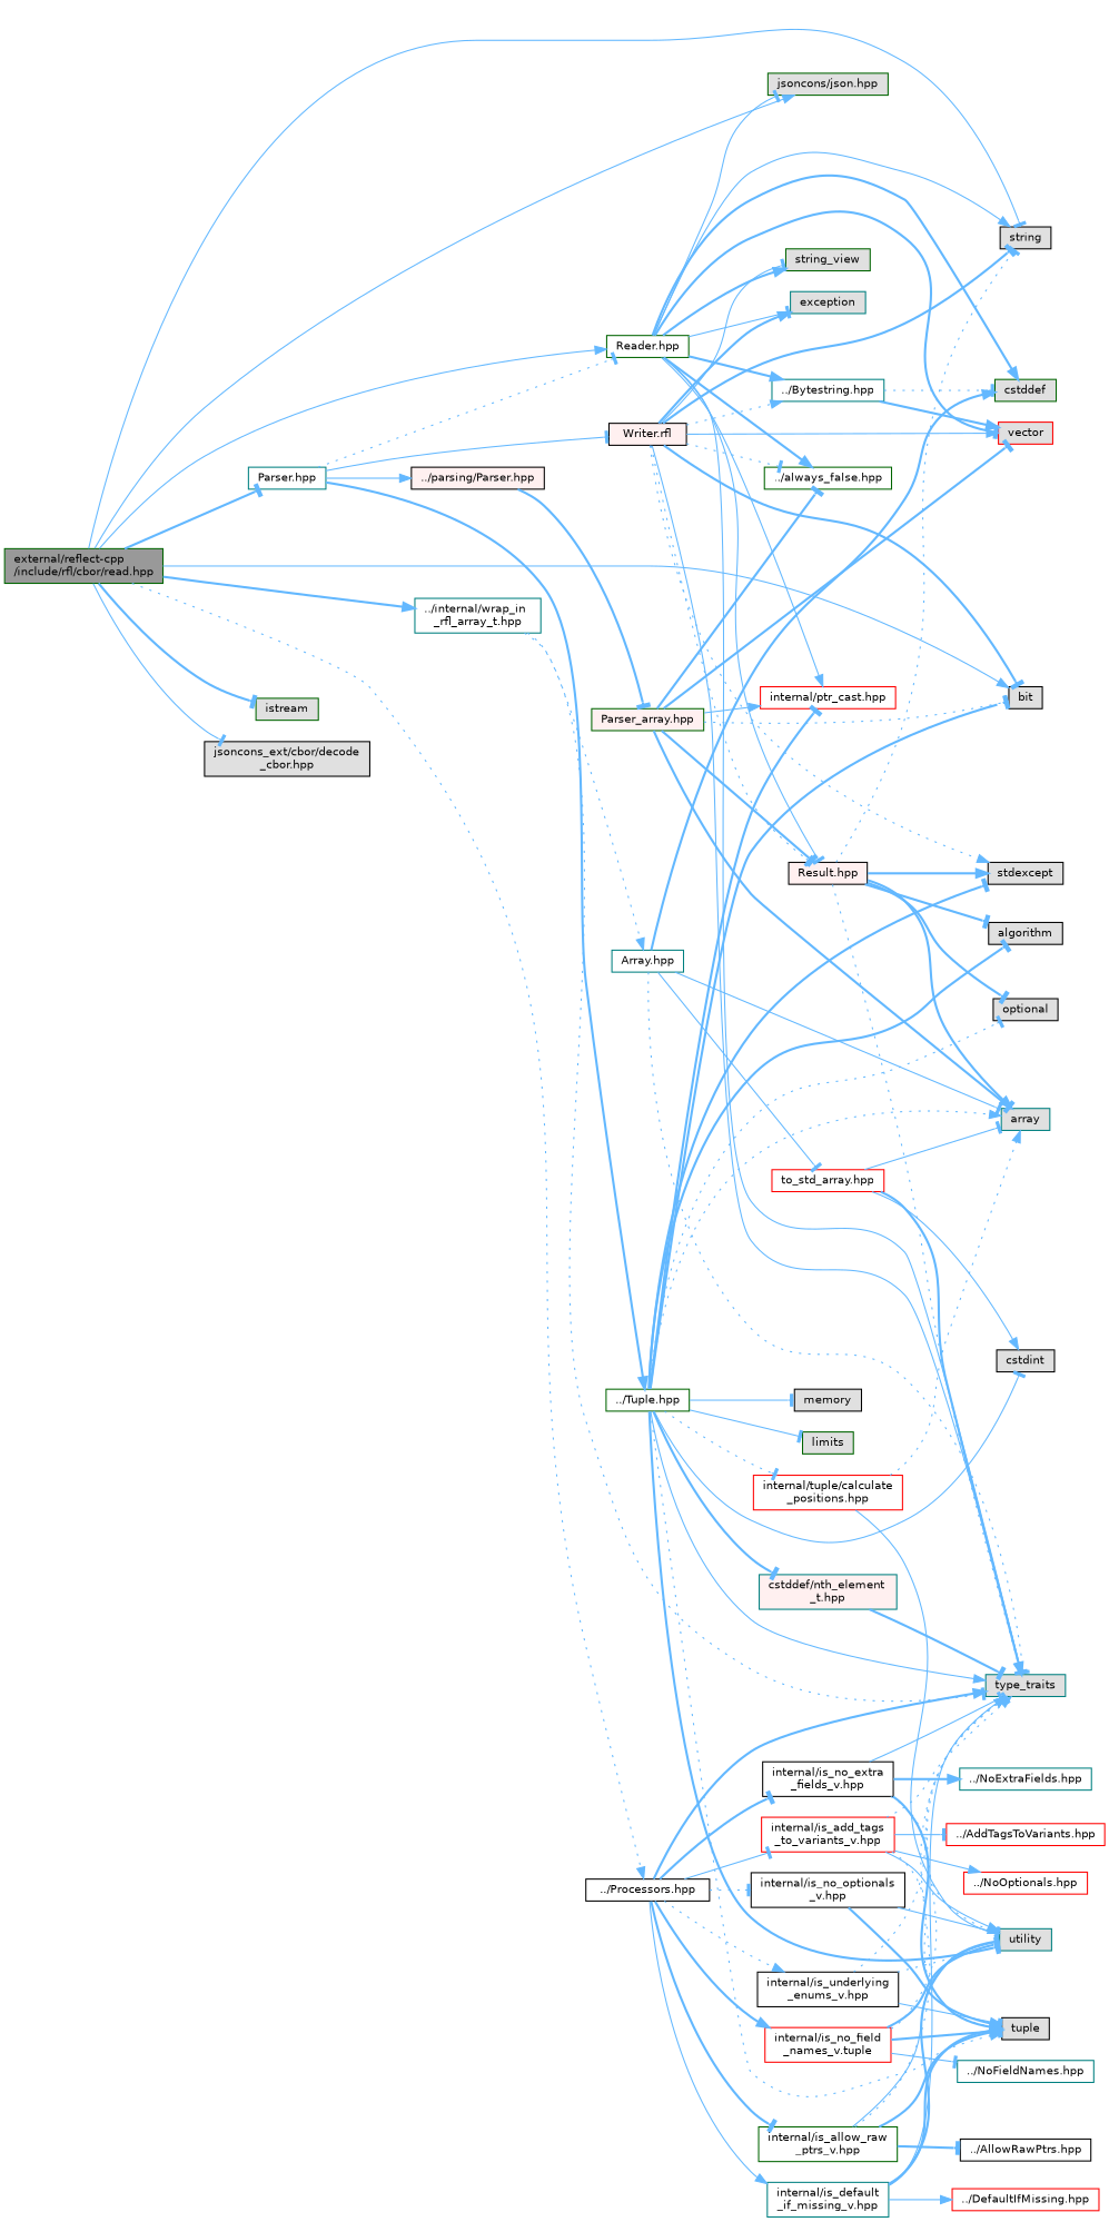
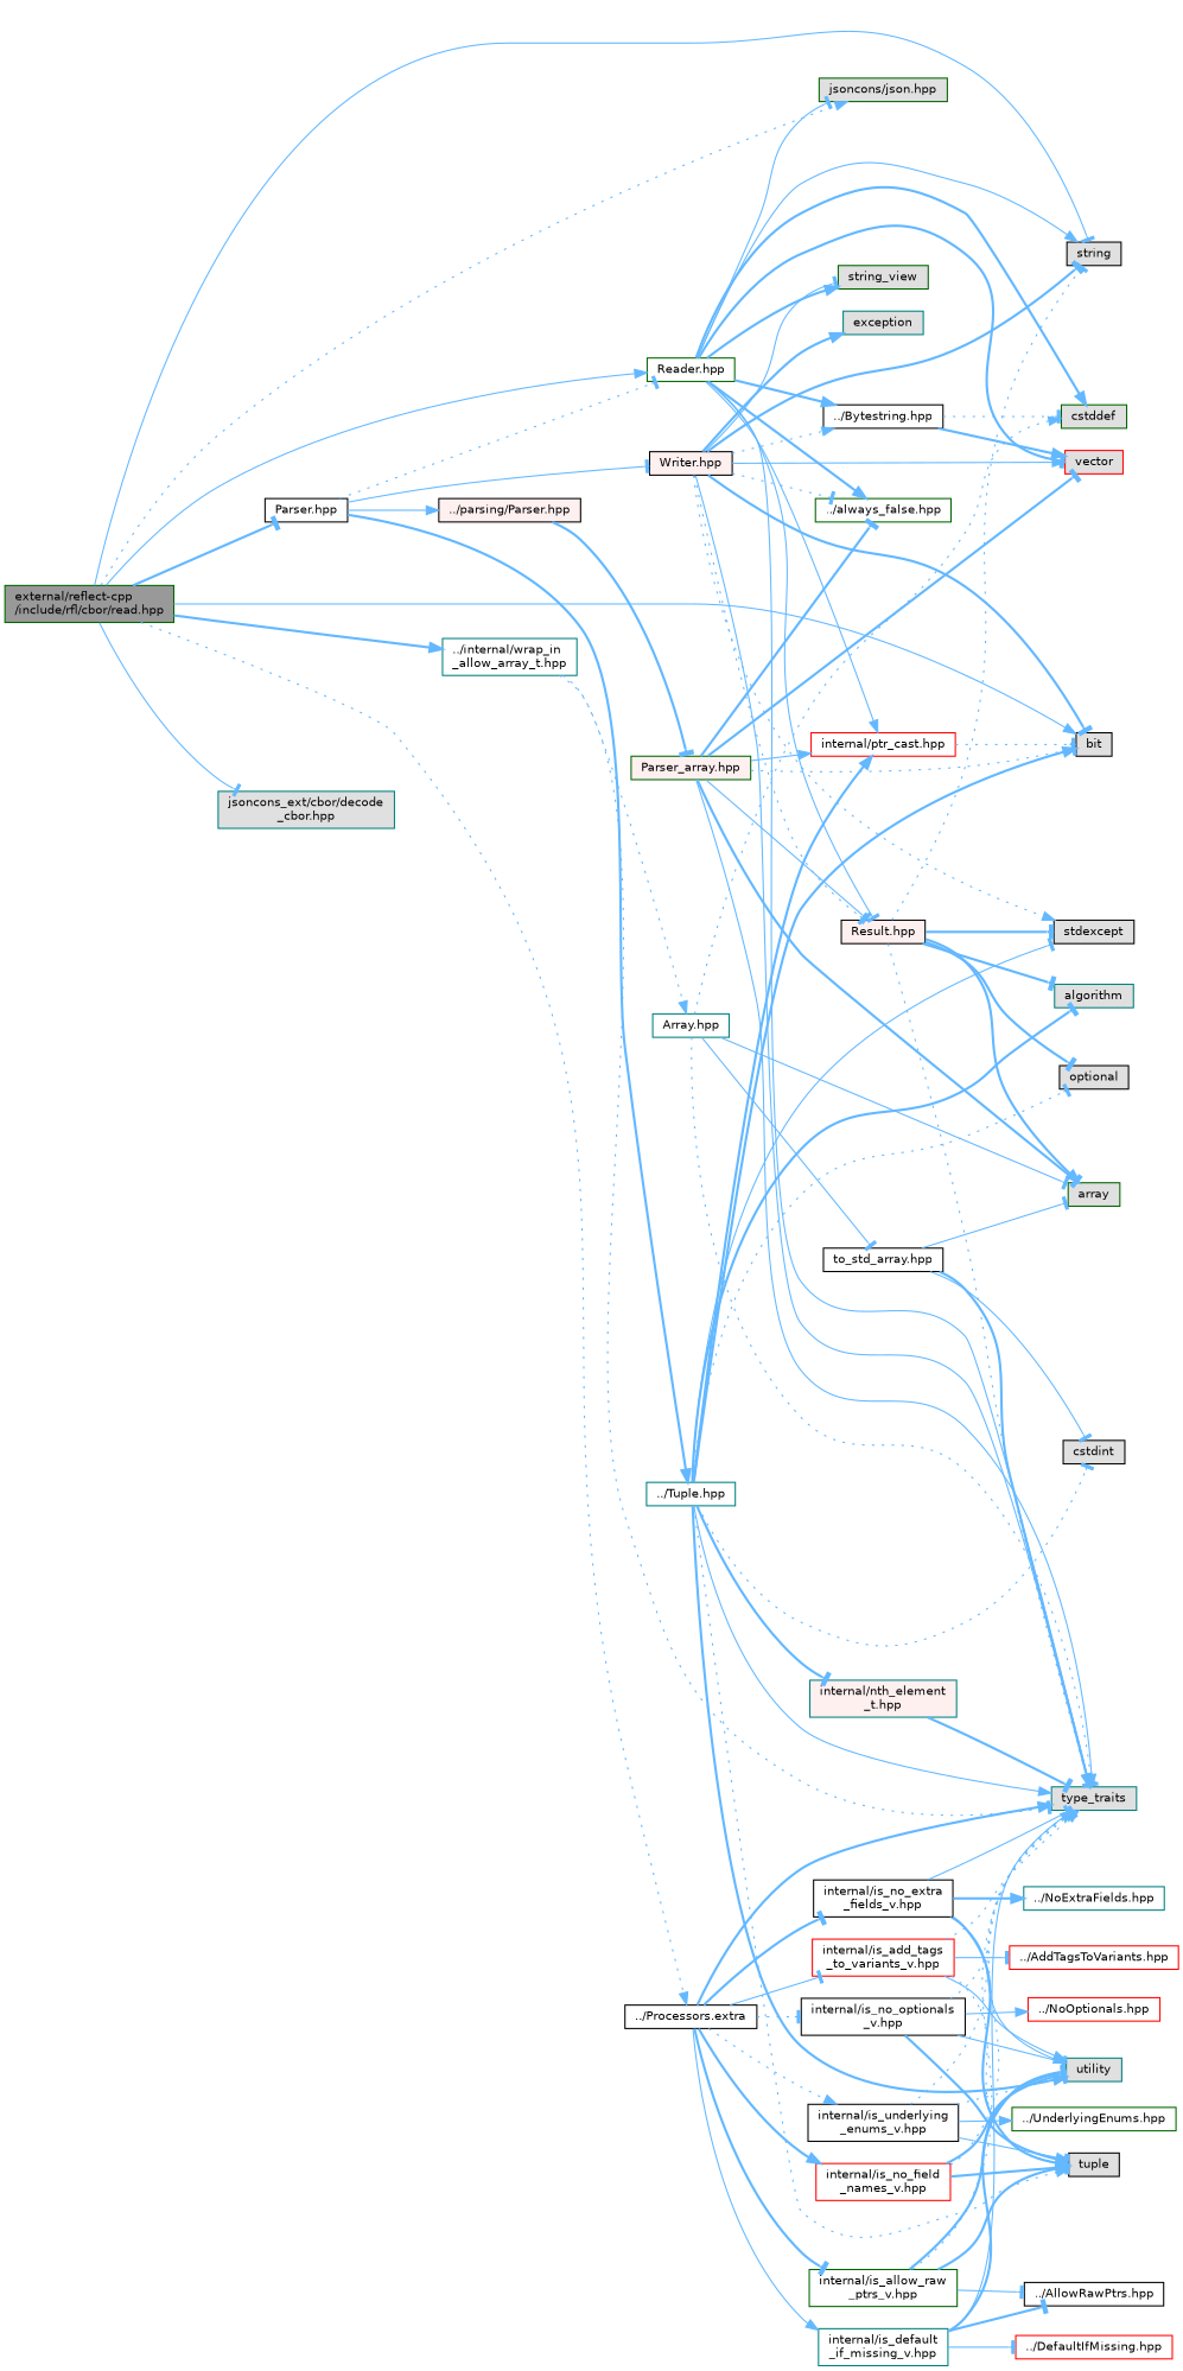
  digraph {
    rankdir=LR
    node [color=black fillcolor=white fontname=Helvetica fontsize=10 shape=box style=filled]
    edge [arrowhead=tee color=steelblue1 fontname=Helvetica fontsize=10 labelfontname=Helvetica labelfontsize=10 style=solid]
    n1 [color=darkgreen fillcolor=grey60 fontcolor=black height=0.2 label="external/reflect-cpp\l/include/rfl/cbor/read.hpp" width=0.4]
    n2 [fillcolor="#E0E0E0" height=0.2 label=bit width=0.4]
-   n3 [color=darkgreen fillcolor="#E0E0E0" height=0.2 label=istream width=0.4]
    n4 [color=darkgreen fillcolor="#E0E0E0" height=0.2 label="jsoncons/json.hpp" width=0.4]
-   n5 [fillcolor="#E0E0E0" height=0.2 label="jsoncons_ext/cbor/decode\l_cbor.hpp" width=0.4]
+   n5 [color=teal fillcolor="#E0E0E0" height=0.2 label="jsoncons_ext/cbor/decode\l_cbor.hpp" width=0.4]
    n6 [fillcolor="#E0E0E0" height=0.2 label=string width=0.4]
-   n7 [height=0.2 label="../Processors.hpp" width=0.4]
-   n8 [color=teal height=0.2 label="../internal/wrap_in\l_rfl_array_t.hpp" width=0.4]
-   n9 [color=teal height=0.2 label="Parser.hpp" width=0.4]
+   n7 [height=0.2 label="../Processors.extra" width=0.4]
+   n8 [color=teal height=0.2 label="../internal/wrap_in\l_allow_array_t.hpp" width=0.4]
+   n9 [height=0.2 label="Parser.hpp" width=0.4]
    n10 [color=darkgreen height=0.2 label="Reader.hpp" width=0.4]
    n11 [color=teal fillcolor="#E0E0E0" height=0.2 label=type_traits width=0.4]
    n12 [color=red height=0.2 label="internal/is_add_tags\l_to_variants_v.hpp" width=0.4]
    n13 [color=darkgreen height=0.2 label="internal/is_allow_raw\l_ptrs_v.hpp" width=0.4]
    n14 [color=teal height=0.2 label="internal/is_default\l_if_missing_v.hpp" width=0.4]
    n15 [height=0.2 label="internal/is_no_extra\l_fields_v.hpp" width=0.4]
-   n16 [color=red height=0.2 label="internal/is_no_field\l_names_v.tuple" width=0.4]
+   n16 [color=red height=0.2 label="internal/is_no_field\l_names_v.hpp" width=0.4]
    n17 [height=0.2 label="internal/is_no_optionals\l_v.hpp" width=0.4]
    n18 [height=0.2 label="internal/is_underlying\l_enums_v.hpp" width=0.4]
    n19 [color=teal height=0.2 label="Array.hpp" width=0.4]
-   n20 [color=darkgreen height=0.2 label="../Tuple.hpp" width=0.4]
+   n20 [color=teal height=0.2 label="../Tuple.hpp" width=0.4]
    n21 [fillcolor="#FFF0F0" height=0.2 label="../parsing/Parser.hpp" width=0.4]
-   n22 [fillcolor="#FFF0F0" height=0.2 label="Writer.rfl" width=0.4]
+   n22 [fillcolor="#FFF0F0" height=0.2 label="Writer.hpp" width=0.4]
    n23 [color=darkgreen fillcolor="#E0E0E0" height=0.2 label=cstddef width=0.4]
    n24 [color=red height=0.2 label="internal/ptr_cast.hpp" width=0.4]
    n25 [color=red fillcolor="#E0E0E0" height=0.2 label=vector width=0.4]
    n26 [fillcolor="#FFF0F0" height=0.2 label="Result.hpp" width=0.4]
    n27 [color=darkgreen height=0.2 label="../always_false.hpp" width=0.4]
    n28 [color=teal fillcolor="#E0E0E0" height=0.2 label=exception width=0.4]
    n29 [color=darkgreen fillcolor="#E0E0E0" height=0.2 label=string_view width=0.4]
-   n30 [color=teal height=0.2 label="../Bytestring.hpp" width=0.4]
+   n30 [height=0.2 label="../Bytestring.hpp" width=0.4]
    n31 [fillcolor="#E0E0E0" height=0.2 label=tuple width=0.4]
    n32 [color=teal fillcolor="#E0E0E0" height=0.2 label=utility width=0.4]
    n33 [color=red height=0.2 label="../AddTagsToVariants.hpp" width=0.4]
    n34 [height=0.2 label="../AllowRawPtrs.hpp" width=0.4]
    n35 [color=red height=0.2 label="../DefaultIfMissing.hpp" width=0.4]
    n36 [color=teal height=0.2 label="../NoExtraFields.hpp" width=0.4]
-   n37 [color=teal height=0.2 label="../NoFieldNames.hpp" width=0.4]
    n38 [color=red height=0.2 label="../NoOptionals.hpp" width=0.4]
-   n40 [color=teal fillcolor="#E0E0E0" height=0.2 label=array width=0.4]
-   n41 [color=red height=0.2 label="to_std_array.hpp" width=0.4]
+   n39 [color=darkgreen height=0.2 label="../UnderlyingEnums.hpp" width=0.4]
+   n40 [color=darkgreen fillcolor="#E0E0E0" height=0.2 label=array width=0.4]
+   n41 [height=0.2 label="to_std_array.hpp" width=0.4]
    n42 [fillcolor="#E0E0E0" height=0.2 label=cstdint width=0.4]
-   n43 [fillcolor="#E0E0E0" height=0.2 label=algorithm width=0.4]
-   n44 [color=darkgreen fillcolor="#E0E0E0" height=0.2 label=limits width=0.4]
-   n45 [fillcolor="#E0E0E0" height=0.2 label=memory width=0.4]
+   n43 [color=teal fillcolor="#E0E0E0" height=0.2 label=algorithm width=0.4]
    n46 [fillcolor="#E0E0E0" height=0.2 label=optional width=0.4]
    n47 [fillcolor="#E0E0E0" height=0.2 label=stdexcept width=0.4]
-   n48 [color=teal fillcolor="#FFF0F0" height=0.2 label="cstddef/nth_element\l_t.hpp" width=0.4]
-   n49 [color=red height=0.2 label="internal/tuple/calculate\l_positions.hpp" width=0.4]
+   n48 [color=teal fillcolor="#FFF0F0" height=0.2 label="internal/nth_element\l_t.hpp" width=0.4]
    n50 [color=darkgreen fillcolor="#FFF0F0" height=0.2 label="Parser_array.hpp" width=0.4]
    n1 -> n2 [arrowhead=normal]
-   n1 -> n3 [style=bold]
-   n1 -> n4 [arrowhead=normal]
+   n1 -> n4 [arrowhead=normal style=dotted]
    n1 -> n5
    n1 -> n6
    n1 -> n7 [arrowhead=normal style=dotted]
    n1 -> n8 [arrowhead=normal style=bold]
    n1 -> n9 [style=bold]
    n1 -> n10 [arrowhead=normal]
    n7 -> n11 [arrowhead=normal style=bold]
    n7 -> n12
    n7 -> n13 [style=bold]
    n7 -> n14 [arrowhead=normal]
    n7 -> n15 [style=bold]
    n7 -> n16 [arrowhead=normal style=bold]
    n7 -> n17 [style=dotted]
    n7 -> n18 [arrowhead=normal style=dotted]
    n8 -> n11 [style=dotted]
    n8 -> n19 [arrowhead=normal style=dotted]
    n9 -> n10 [style=dotted]
    n9 -> n20 [arrowhead=normal style=bold]
    n9 -> n21 [arrowhead=normal]
    n9 -> n22
    n10 -> n4
    n10 -> n6 [arrowhead=normal]
    n10 -> n11
    n10 -> n23 [arrowhead=normal style=bold]
    n10 -> n24 [arrowhead=normal]
    n10 -> n25 [style=bold]
    n10 -> n26
    n10 -> n27 [arrowhead=normal style=bold]
-   n10 -> n28
    n10 -> n29 [arrowhead=normal style=bold]
    n10 -> n30 [arrowhead=normal style=bold]
    n12 -> n11 [arrowhead=normal style=dotted]
    n12 -> n31 [style=dotted]
    n12 -> n32 [arrowhead=normal]
    n12 -> n33
    n13 -> n11 [arrowhead=normal style=dotted]
    n13 -> n31 [style=bold]
-   n13 -> n32
-   n13 -> n34 [style=bold]
+   n13 -> n32 [style=bold]
+   n13 -> n34
    n14 -> n11 [arrowhead=normal]
-   n14 -> n31 [style=bold]
+   n14 -> n34 [style=bold]
    n14 -> n32 [style=bold]
-   n14 -> n35 [arrowhead=normal]
+   n14 -> n35
    n15 -> n11
    n15 -> n31 [arrowhead=normal style=bold]
-   n15 -> n32 [arrowhead=normal style=dotted]
+   n15 -> n32 [arrowhead=normal]
    n15 -> n36 [arrowhead=normal style=bold]
    n16 -> n11 [arrowhead=normal style=dotted]
    n16 -> n31 [arrowhead=normal style=bold]
    n16 -> n32 [style=bold]
-   n16 -> n37
+   n17 -> n11 [arrowhead=normal style=dotted]
    n17 -> n31 [style=bold]
    n17 -> n32
-   n12 -> n38 [arrowhead=normal]
+   n17 -> n38 [arrowhead=normal]
    n18 -> n11 [style=dotted]
    n18 -> n31 [arrowhead=normal]
    n18 -> n32 [style=dotted]
+   n18 -> n39 [arrowhead=normal]
    n19 -> n11 [style=dotted]
-   n19 -> n23 [arrowhead=normal style=bold]
+   n19 -> n23 [arrowhead=normal style=dotted]
    n19 -> n40
    n19 -> n41
-   n20 -> n2 [style=bold]
+   n20 -> n2 [arrowhead=normal style=bold]
    n20 -> n11 [arrowhead=normal]
-   n20 -> n24 [style=bold]
+   n20 -> n24 [arrowhead=normal style=bold]
    n20 -> n31 [arrowhead=normal style=dotted]
-   n20 -> n32 [style=bold]
-   n20 -> n40 [arrowhead=normal style=dotted]
-   n20 -> n42
+   n20 -> n32 [arrowhead=normal style=bold]
+   n20 -> n42 [style=dotted]
    n20 -> n43 [style=bold]
-   n20 -> n44
-   n20 -> n45
    n20 -> n46 [style=dotted]
-   n20 -> n47 [style=bold]
+   n20 -> n47
    n20 -> n48 [style=bold]
-   n20 -> n49 [style=dotted]
    n21 -> n50 [style=bold]
    n22 -> n2 [style=bold]
    n22 -> n6 [style=bold]
    n22 -> n11
    n22 -> n25 [arrowhead=normal]
    n22 -> n26 [style=dotted]
    n22 -> n27 [style=dotted]
    n22 -> n28 [arrowhead=normal style=bold]
    n22 -> n29
    n22 -> n30 [arrowhead=normal style=dotted]
    n22 -> n47 [arrowhead=normal style=dotted]
+   n24 -> n2 [style=dotted]
    n26 -> n6 [style=dotted]
    n26 -> n11 [arrowhead=normal style=dotted]
    n26 -> n40 [arrowhead=normal style=bold]
    n26 -> n43 [style=bold]
    n26 -> n46 [style=bold]
-   n26 -> n47 [arrowhead=normal style=bold]
+   n26 -> n47 [style=bold]
    n30 -> n23 [style=dotted]
    n30 -> n25 [arrowhead=normal style=bold]
    n41 -> n11 [arrowhead=normal style=bold]
    n41 -> n40
-   n41 -> n42 [arrowhead=normal]
+   n41 -> n42
    n48 -> n11 [style=bold]
-   n49 -> n32
-   n49 -> n40 [arrowhead=normal style=dotted]
    n50 -> n2 [style=dotted]
+   n50 -> n11 [arrowhead=normal]
    n50 -> n24 [arrowhead=normal]
    n50 -> n25 [style=bold]
-   n50 -> n26 [style=bold]
+   n50 -> n26
    n50 -> n27 [style=bold]
    n50 -> n40 [style=bold]
  }
